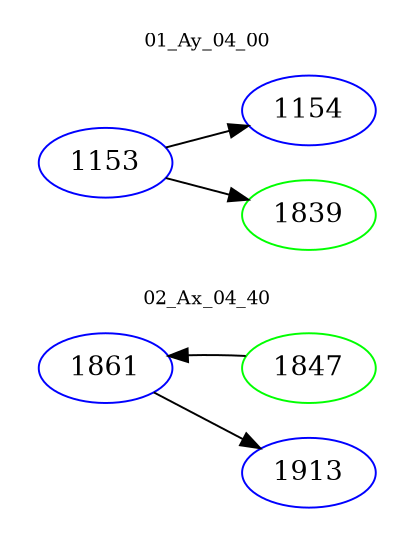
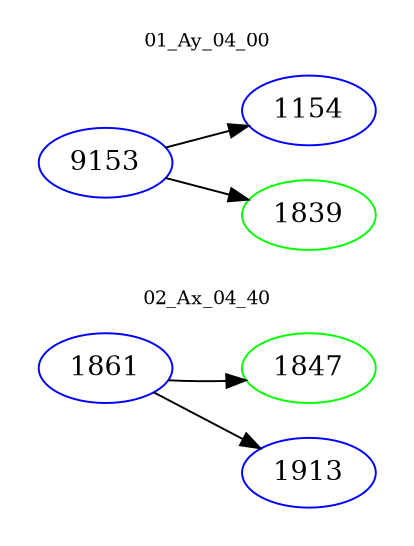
  digraph {
    rankdir=LR
    node [color=blue]
    edge [color=black]
    n1 [label=1861]
    n2 [label=1913]
    n3 [color=green label=1847]
-   n4 [label=1153]
+   n4 [label=9153]
    n5 [color=green label=1839]
    n6 [label=1154]
    subgraph cluster_1 {
      color=white
      fontsize=10
      label="02_Ax_04_40"
      n1
      n2
      n3
    }
    subgraph cluster_2 {
      color=white
      fontsize=10
      label="01_Ay_04_00"
      n4
      n5
      n6
    }
    n1 -> n2
-   n3 -> n1
+   n1 -> n3
    n4 -> n5
    n4 -> n6
  }
